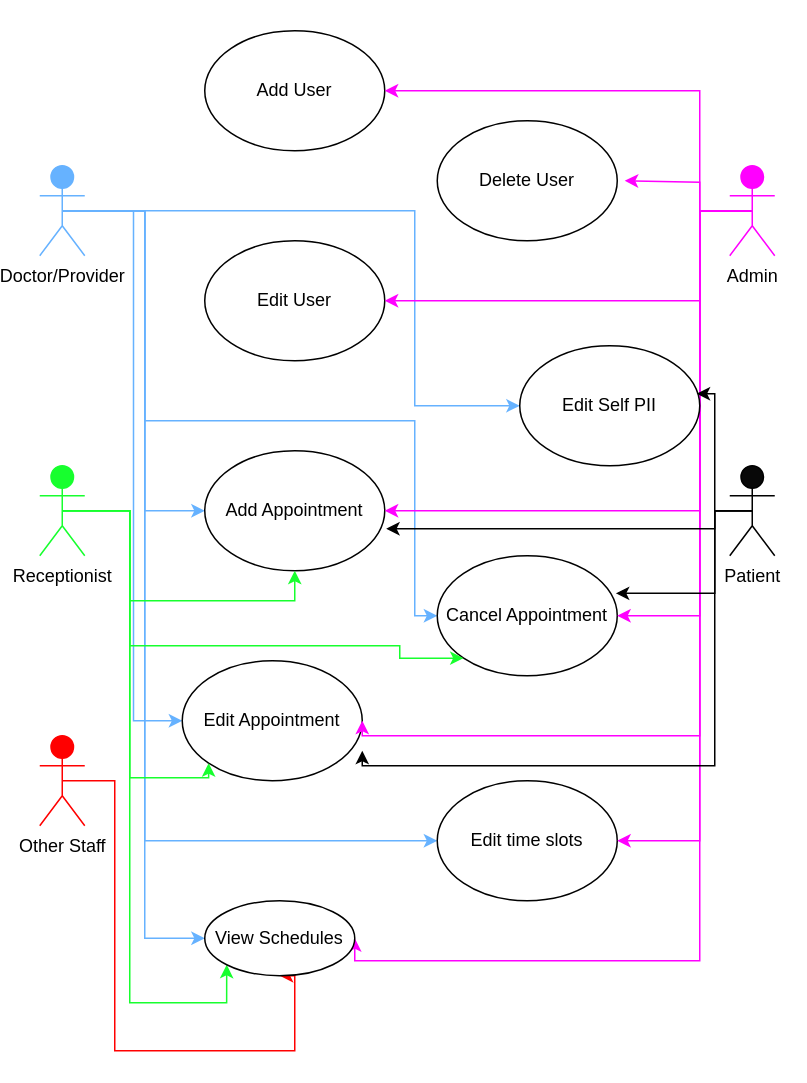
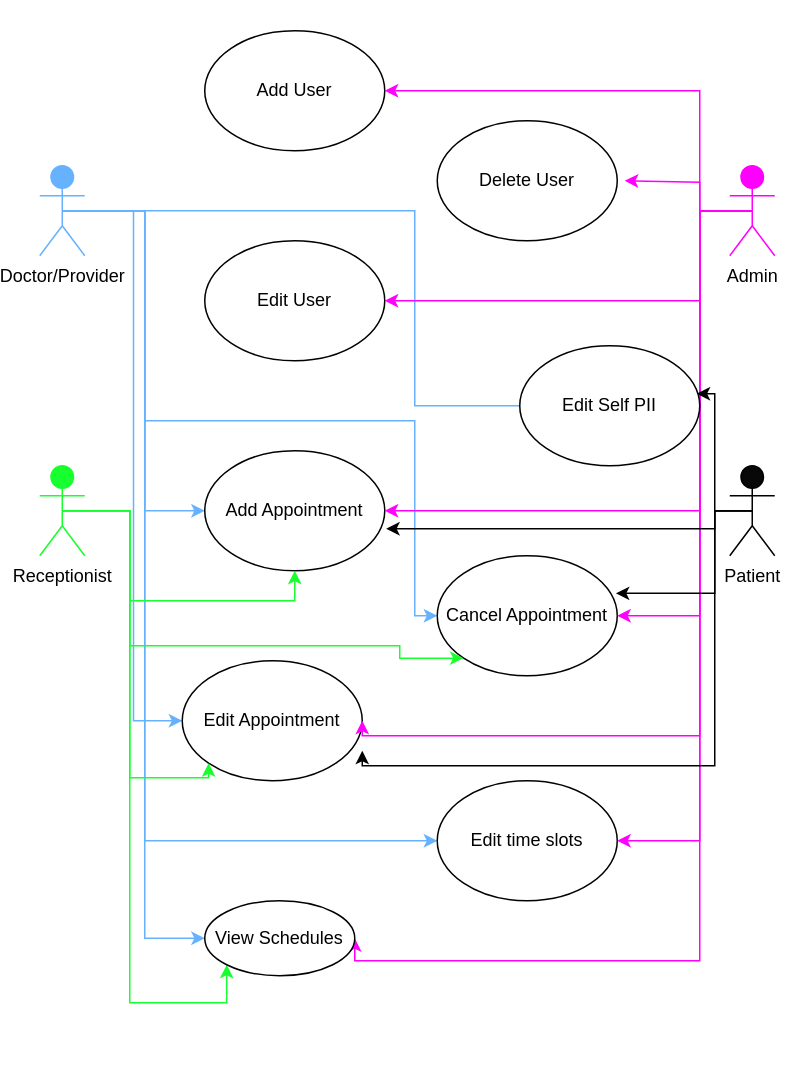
  <mxCell id="0" />
  <mxCell id="1" parent="0" />
- <mxCell id="2" style="edgeStyle=orthogonalEdgeStyle;rounded=0;orthogonalLoop=1;jettySize=auto;html=1;exitX=0.5;exitY=0.5;exitDx=0;exitDy=0;exitPerimeter=0;fontColor=#66B2FF;strokeColor=#66B2FF;" edge="1" parent="1" source="8" target="33"><mxGeometry relative="1" as="geometry"><Array as="points"><mxPoint x="270" y="140" /><mxPoint x="270" y="270" /></Array></mxGeometry></mxCell>
+ <mxCell id="2" style="edgeStyle=orthogonalEdgeStyle;rounded=0;orthogonalLoop=1;jettySize=auto;html=1;exitX=0.5;exitY=0.5;exitDx=0;exitDy=0;exitPerimeter=0;fontColor=#66B2FF;strokeColor=#66B2FF;endArrow=none;" edge="1" parent="1" source="8" target="33"><mxGeometry relative="1" as="geometry"><Array as="points"><mxPoint x="270" y="140" /><mxPoint x="270" y="270" /></Array></mxGeometry></mxCell>
  <mxCell id="3" style="edgeStyle=orthogonalEdgeStyle;rounded=0;orthogonalLoop=1;jettySize=auto;html=1;exitX=0.5;exitY=0.5;exitDx=0;exitDy=0;exitPerimeter=0;entryX=0;entryY=0.5;entryDx=0;entryDy=0;strokeColor=#66B2FF;" edge="1" parent="1" source="8" target="12"><mxGeometry relative="1" as="geometry" /></mxCell>
  <mxCell id="4" style="edgeStyle=orthogonalEdgeStyle;rounded=0;orthogonalLoop=1;jettySize=auto;html=1;exitX=0.5;exitY=0.5;exitDx=0;exitDy=0;exitPerimeter=0;strokeColor=#66B2FF;" edge="1" parent="1" source="8" target="13"><mxGeometry relative="1" as="geometry"><Array as="points"><mxPoint x="90" y="140" /><mxPoint x="90" y="280" /><mxPoint x="270" y="280" /><mxPoint x="270" y="410" /></Array></mxGeometry></mxCell>
  <mxCell id="5" style="edgeStyle=orthogonalEdgeStyle;rounded=0;orthogonalLoop=1;jettySize=auto;html=1;exitX=0.5;exitY=0.5;exitDx=0;exitDy=0;exitPerimeter=0;entryX=0;entryY=0.5;entryDx=0;entryDy=0;strokeColor=#66B2FF;" edge="1" parent="1" source="8" target="14"><mxGeometry relative="1" as="geometry" /></mxCell>
  <mxCell id="6" style="edgeStyle=orthogonalEdgeStyle;rounded=0;orthogonalLoop=1;jettySize=auto;html=1;exitX=0.5;exitY=0.5;exitDx=0;exitDy=0;exitPerimeter=0;entryX=0;entryY=0.5;entryDx=0;entryDy=0;strokeColor=#66B2FF;" edge="1" parent="1" source="8" target="15"><mxGeometry relative="1" as="geometry"><Array as="points"><mxPoint x="90" y="140" /><mxPoint x="90" y="560" /></Array></mxGeometry></mxCell>
  <mxCell id="7" style="edgeStyle=orthogonalEdgeStyle;rounded=0;orthogonalLoop=1;jettySize=auto;html=1;exitX=0.5;exitY=0.5;exitDx=0;exitDy=0;exitPerimeter=0;entryX=0;entryY=0.5;entryDx=0;entryDy=0;strokeColor=#66B2FF;" edge="1" parent="1" source="8" target="32"><mxGeometry relative="1" as="geometry" /></mxCell>
  <mxCell id="8" value="Doctor/Provider" style="shape=umlActor;verticalLabelPosition=bottom;verticalAlign=top;html=1;outlineConnect=0;labelPosition=center;align=center;fillColor=#66B2FF;strokeColor=#66B2FF;" vertex="1" parent="1"><mxGeometry x="20" y="110" width="30" height="60" as="geometry" /></mxCell>
  <mxCell id="9" value="Add User" style="ellipse;whiteSpace=wrap;html=1;" vertex="1" parent="1"><mxGeometry x="130" y="20" width="120" height="80" as="geometry" /></mxCell>
  <mxCell id="10" value="Delete User" style="ellipse;whiteSpace=wrap;html=1;" vertex="1" parent="1"><mxGeometry x="285" y="80" width="120" height="80" as="geometry" /></mxCell>
  <mxCell id="11" value="Edit User" style="ellipse;whiteSpace=wrap;html=1;" vertex="1" parent="1"><mxGeometry x="130" y="160" width="120" height="80" as="geometry" /></mxCell>
  <mxCell id="12" value="Add Appointment" style="ellipse;whiteSpace=wrap;html=1;" vertex="1" parent="1"><mxGeometry x="130" y="300" width="120" height="80" as="geometry" /></mxCell>
  <mxCell id="13" value="Cancel Appointment" style="ellipse;whiteSpace=wrap;html=1;" vertex="1" parent="1"><mxGeometry x="285" y="370" width="120" height="80" as="geometry" /></mxCell>
  <mxCell id="14" value="Edit Appointment" style="ellipse;whiteSpace=wrap;html=1;" vertex="1" parent="1"><mxGeometry x="115" y="440" width="120" height="80" as="geometry" /></mxCell>
  <mxCell id="15" value="Edit time slots" style="ellipse;whiteSpace=wrap;html=1;" vertex="1" parent="1"><mxGeometry x="285" y="520" width="120" height="80" as="geometry" /></mxCell>
  <mxCell id="16" value="Patient" style="shape=umlActor;verticalLabelPosition=bottom;verticalAlign=top;html=1;outlineConnect=0;fillColor=#080808;" vertex="1" parent="1"><mxGeometry x="480" y="310" width="30" height="60" as="geometry" /></mxCell>
  <mxCell id="17" style="edgeStyle=orthogonalEdgeStyle;rounded=0;orthogonalLoop=1;jettySize=auto;html=1;exitX=0.5;exitY=0.5;exitDx=0;exitDy=0;exitPerimeter=0;entryX=1;entryY=0.5;entryDx=0;entryDy=0;strokeColor=#FF00FF;" edge="1" parent="1" source="25" target="9"><mxGeometry relative="1" as="geometry"><Array as="points"><mxPoint x="460" y="140" /><mxPoint x="460" y="60" /></Array></mxGeometry></mxCell>
  <mxCell id="18" style="edgeStyle=orthogonalEdgeStyle;rounded=0;orthogonalLoop=1;jettySize=auto;html=1;exitX=0.5;exitY=0.5;exitDx=0;exitDy=0;exitPerimeter=0;strokeColor=#FF00FF;" edge="1" parent="1" source="25"><mxGeometry relative="1" as="geometry"><mxPoint x="410" y="120" as="targetPoint" /><Array as="points"><mxPoint x="460" y="140" /><mxPoint x="460" y="121" /></Array></mxGeometry></mxCell>
  <mxCell id="19" style="edgeStyle=orthogonalEdgeStyle;rounded=0;orthogonalLoop=1;jettySize=auto;html=1;exitX=0.5;exitY=0.5;exitDx=0;exitDy=0;exitPerimeter=0;entryX=1;entryY=0.5;entryDx=0;entryDy=0;strokeColor=#FF00FF;" edge="1" parent="1" source="25" target="11"><mxGeometry relative="1" as="geometry"><Array as="points"><mxPoint x="460" y="140" /><mxPoint x="460" y="200" /></Array></mxGeometry></mxCell>
  <mxCell id="20" style="edgeStyle=orthogonalEdgeStyle;rounded=0;orthogonalLoop=1;jettySize=auto;html=1;exitX=0.5;exitY=0.5;exitDx=0;exitDy=0;exitPerimeter=0;entryX=1;entryY=0.5;entryDx=0;entryDy=0;strokeColor=#FF00FF;" edge="1" parent="1" source="25" target="12"><mxGeometry relative="1" as="geometry"><Array as="points"><mxPoint x="460" y="140" /><mxPoint x="460" y="340" /></Array></mxGeometry></mxCell>
  <mxCell id="21" style="edgeStyle=orthogonalEdgeStyle;rounded=0;orthogonalLoop=1;jettySize=auto;html=1;exitX=0.5;exitY=0.5;exitDx=0;exitDy=0;exitPerimeter=0;entryX=1;entryY=0.5;entryDx=0;entryDy=0;strokeColor=#FF00FF;" edge="1" parent="1" source="25" target="13"><mxGeometry relative="1" as="geometry"><Array as="points"><mxPoint x="460" y="140" /><mxPoint x="460" y="410" /></Array></mxGeometry></mxCell>
  <mxCell id="22" style="edgeStyle=orthogonalEdgeStyle;rounded=0;orthogonalLoop=1;jettySize=auto;html=1;exitX=0.5;exitY=0.5;exitDx=0;exitDy=0;exitPerimeter=0;entryX=1;entryY=0.5;entryDx=0;entryDy=0;strokeColor=#FF00FF;" edge="1" parent="1" source="25" target="15"><mxGeometry relative="1" as="geometry"><Array as="points"><mxPoint x="460" y="140" /><mxPoint x="460" y="560" /></Array></mxGeometry></mxCell>
  <mxCell id="23" style="edgeStyle=orthogonalEdgeStyle;rounded=0;orthogonalLoop=1;jettySize=auto;html=1;exitX=0.5;exitY=0.5;exitDx=0;exitDy=0;exitPerimeter=0;entryX=1;entryY=0.5;entryDx=0;entryDy=0;strokeColor=#FF00FF;" edge="1" parent="1" source="25" target="14"><mxGeometry relative="1" as="geometry"><Array as="points"><mxPoint x="460" y="140" /><mxPoint x="460" y="490" /></Array></mxGeometry></mxCell>
  <mxCell id="24" style="edgeStyle=orthogonalEdgeStyle;rounded=0;orthogonalLoop=1;jettySize=auto;html=1;exitX=0.5;exitY=0.5;exitDx=0;exitDy=0;exitPerimeter=0;entryX=1;entryY=0.5;entryDx=0;entryDy=0;strokeColor=#FF00FF;" edge="1" parent="1" source="25" target="32"><mxGeometry relative="1" as="geometry"><Array as="points"><mxPoint x="460" y="140" /><mxPoint x="460" y="640" /></Array></mxGeometry></mxCell>
  <mxCell id="25" value="Admin" style="shape=umlActor;verticalLabelPosition=bottom;verticalAlign=top;html=1;outlineConnect=0;strokeColor=#FF00FF;fillColor=#FF00FF;" vertex="1" parent="1"><mxGeometry x="480" y="110" width="30" height="60" as="geometry" /></mxCell>
  <mxCell id="26" style="edgeStyle=orthogonalEdgeStyle;rounded=0;orthogonalLoop=1;jettySize=auto;html=1;exitX=0.5;exitY=0.5;exitDx=0;exitDy=0;exitPerimeter=0;entryX=0;entryY=1;entryDx=0;entryDy=0;strokeColor=#17FF2E;" edge="1" parent="1" source="29" target="13"><mxGeometry relative="1" as="geometry"><Array as="points"><mxPoint x="80" y="340" /><mxPoint x="80" y="430" /><mxPoint x="260" y="430" /><mxPoint x="260" y="438" /></Array></mxGeometry></mxCell>
  <mxCell id="27" style="edgeStyle=orthogonalEdgeStyle;rounded=0;orthogonalLoop=1;jettySize=auto;html=1;exitX=0.5;exitY=0.5;exitDx=0;exitDy=0;exitPerimeter=0;entryX=0;entryY=1;entryDx=0;entryDy=0;strokeColor=#17FF2E;" edge="1" parent="1" source="29" target="14"><mxGeometry relative="1" as="geometry"><Array as="points"><mxPoint x="80" y="340" /><mxPoint x="80" y="518" /></Array></mxGeometry></mxCell>
  <mxCell id="28" style="edgeStyle=orthogonalEdgeStyle;rounded=0;orthogonalLoop=1;jettySize=auto;html=1;exitX=0.5;exitY=0.5;exitDx=0;exitDy=0;exitPerimeter=0;entryX=0;entryY=1;entryDx=0;entryDy=0;strokeColor=#17FF2E;" edge="1" parent="1" source="29" target="32"><mxGeometry relative="1" as="geometry"><Array as="points"><mxPoint x="80" y="340" /><mxPoint x="80" y="668" /></Array></mxGeometry></mxCell>
  <mxCell id="29" value="Receptionist" style="shape=umlActor;verticalLabelPosition=bottom;verticalAlign=top;html=1;outlineConnect=0;strokeColor=#17FF2E;fillColor=#17FF2E;" vertex="1" parent="1"><mxGeometry x="20" y="310" width="30" height="60" as="geometry" /></mxCell>
- <mxCell id="30" style="edgeStyle=orthogonalEdgeStyle;rounded=0;orthogonalLoop=1;jettySize=auto;html=1;exitX=0.5;exitY=0.5;exitDx=0;exitDy=0;exitPerimeter=0;entryX=0.5;entryY=1;entryDx=0;entryDy=0;strokeColor=#FF0000;" edge="1" parent="1" source="31" target="32"><mxGeometry relative="1" as="geometry"><Array as="points"><mxPoint x="70" y="520" /><mxPoint x="70" y="700" /><mxPoint x="190" y="700" /></Array></mxGeometry></mxCell>
- <mxCell id="31" value="Other Staff" style="shape=umlActor;verticalLabelPosition=bottom;verticalAlign=top;html=1;outlineConnect=0;fillColor=#FF0000;strokeColor=#FF0000;" vertex="1" parent="1"><mxGeometry x="20" y="490" width="30" height="60" as="geometry" /></mxCell>
  <mxCell id="32" value="View Schedules" style="ellipse;whiteSpace=wrap;html=1;" vertex="1" parent="1"><mxGeometry x="130" y="600" width="100" height="50" as="geometry" /></mxCell>
  <mxCell id="33" value="Edit Self PII" style="ellipse;whiteSpace=wrap;html=1;" vertex="1" parent="1"><mxGeometry x="340" y="230" width="120" height="80" as="geometry" /></mxCell>
  <mxCell id="34" style="edgeStyle=orthogonalEdgeStyle;rounded=0;orthogonalLoop=1;jettySize=auto;html=1;exitX=0.5;exitY=0.5;exitDx=0;exitDy=0;exitPerimeter=0;entryX=0.5;entryY=1;entryDx=0;entryDy=0;strokeColor=#17FF2E;" edge="1" parent="1" source="29" target="12"><mxGeometry relative="1" as="geometry"><Array as="points"><mxPoint x="80" y="340" /><mxPoint x="80" y="400" /><mxPoint x="190" y="400" /></Array></mxGeometry></mxCell>
  <mxCell id="35" style="edgeStyle=orthogonalEdgeStyle;rounded=0;orthogonalLoop=1;jettySize=auto;html=1;exitX=0.5;exitY=0.5;exitDx=0;exitDy=0;exitPerimeter=0;entryX=0.983;entryY=0.4;entryDx=0;entryDy=0;entryPerimeter=0;" edge="1" parent="1" source="16" target="33"><mxGeometry relative="1" as="geometry"><Array as="points"><mxPoint x="470" y="340" /><mxPoint x="470" y="262" /></Array></mxGeometry></mxCell>
  <mxCell id="36" style="edgeStyle=orthogonalEdgeStyle;rounded=0;orthogonalLoop=1;jettySize=auto;html=1;exitX=0.5;exitY=0.5;exitDx=0;exitDy=0;exitPerimeter=0;entryX=0.992;entryY=0.313;entryDx=0;entryDy=0;entryPerimeter=0;" edge="1" parent="1" source="16" target="13"><mxGeometry relative="1" as="geometry"><Array as="points"><mxPoint x="470" y="340" /><mxPoint x="470" y="395" /></Array></mxGeometry></mxCell>
  <mxCell id="37" style="edgeStyle=orthogonalEdgeStyle;rounded=0;orthogonalLoop=1;jettySize=auto;html=1;exitX=0.5;exitY=0.5;exitDx=0;exitDy=0;exitPerimeter=0;entryX=1.008;entryY=0.65;entryDx=0;entryDy=0;entryPerimeter=0;" edge="1" parent="1" source="16" target="12"><mxGeometry relative="1" as="geometry"><Array as="points"><mxPoint x="470" y="340" /><mxPoint x="470" y="352" /></Array></mxGeometry></mxCell>
  <mxCell id="38" style="edgeStyle=orthogonalEdgeStyle;rounded=0;orthogonalLoop=1;jettySize=auto;html=1;exitX=0.5;exitY=0.5;exitDx=0;exitDy=0;exitPerimeter=0;entryX=1;entryY=0.75;entryDx=0;entryDy=0;entryPerimeter=0;" edge="1" parent="1" source="16" target="14"><mxGeometry relative="1" as="geometry"><Array as="points"><mxPoint x="470" y="340" /><mxPoint x="470" y="510" /></Array></mxGeometry></mxCell>
